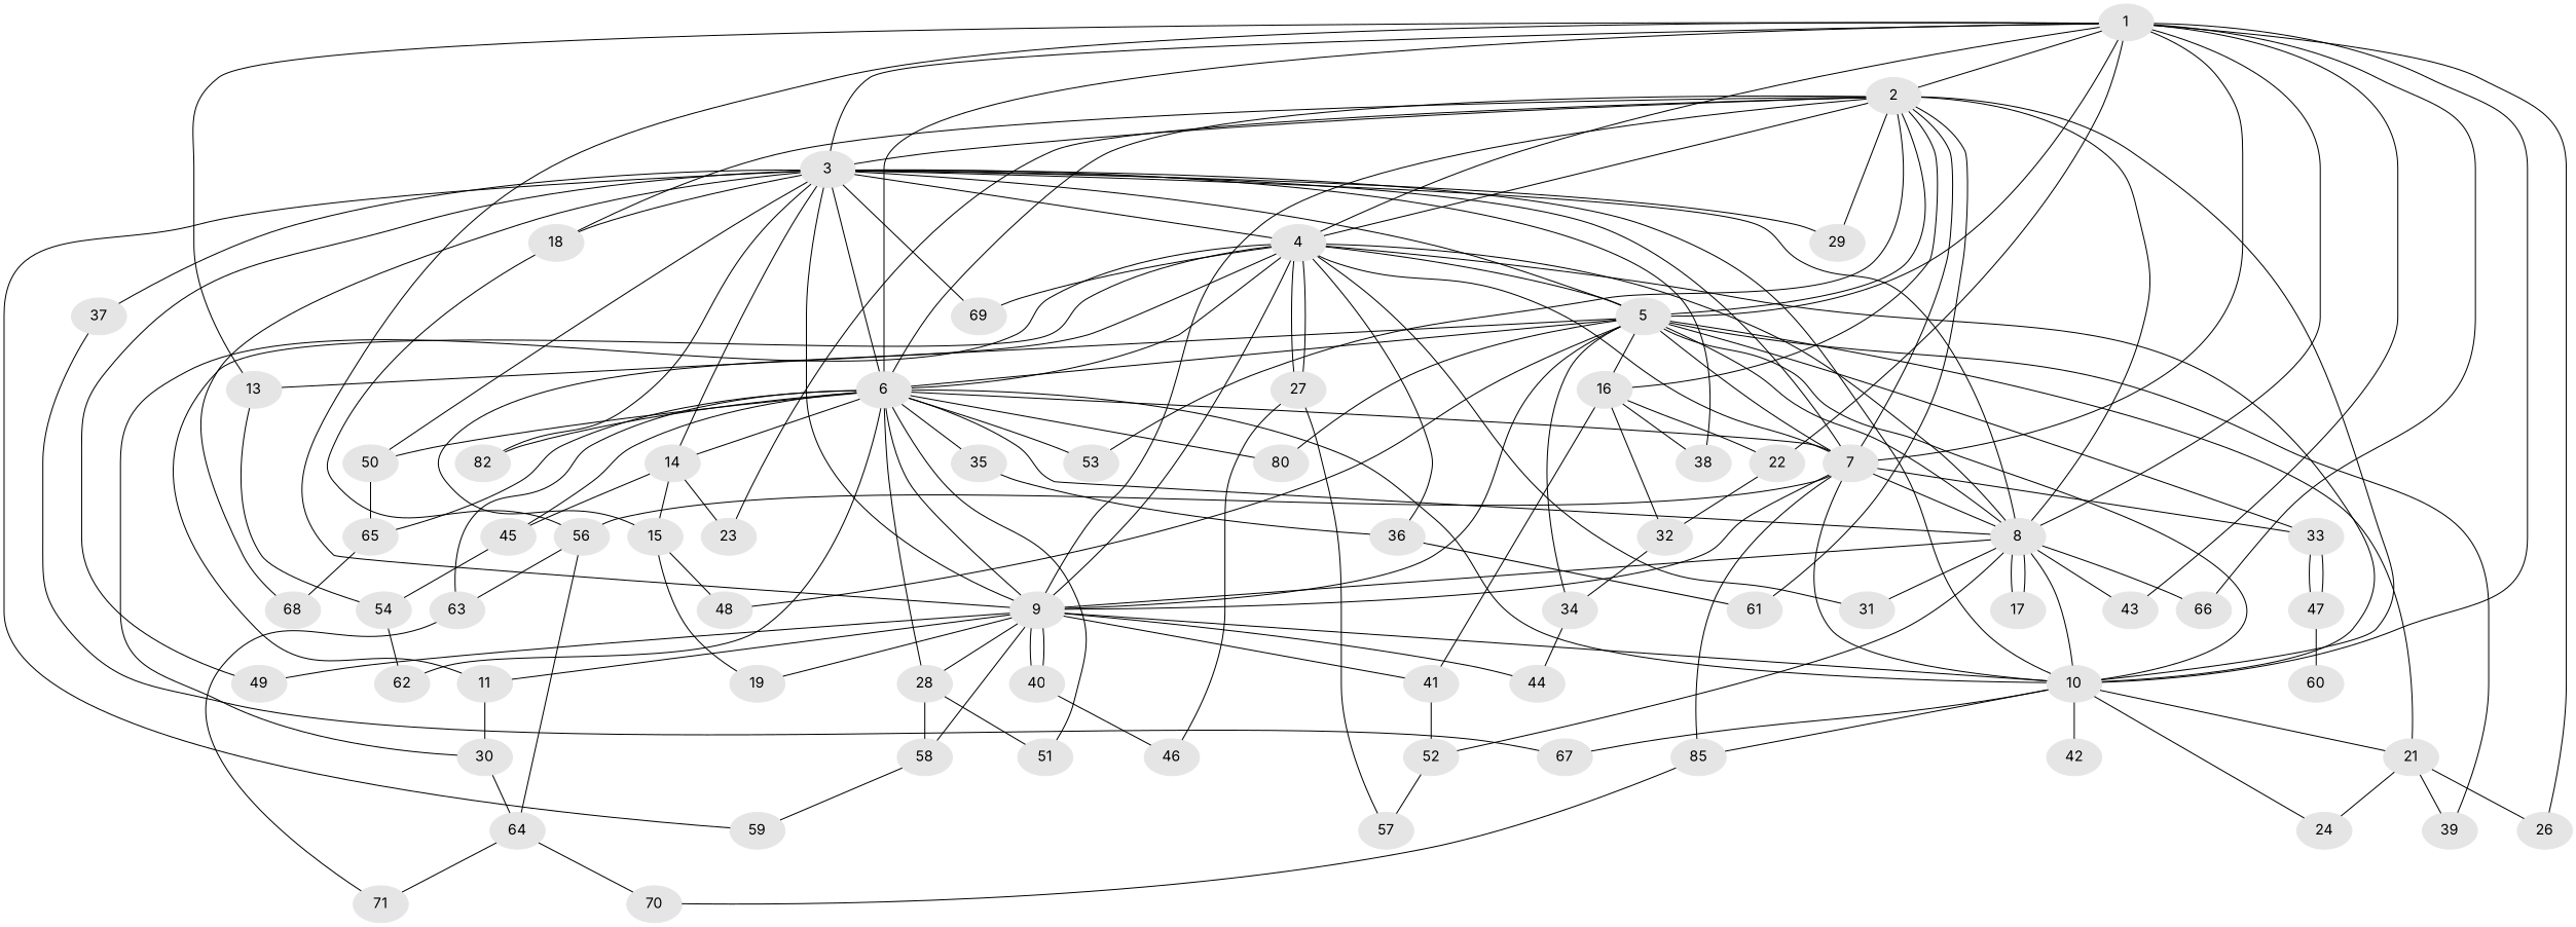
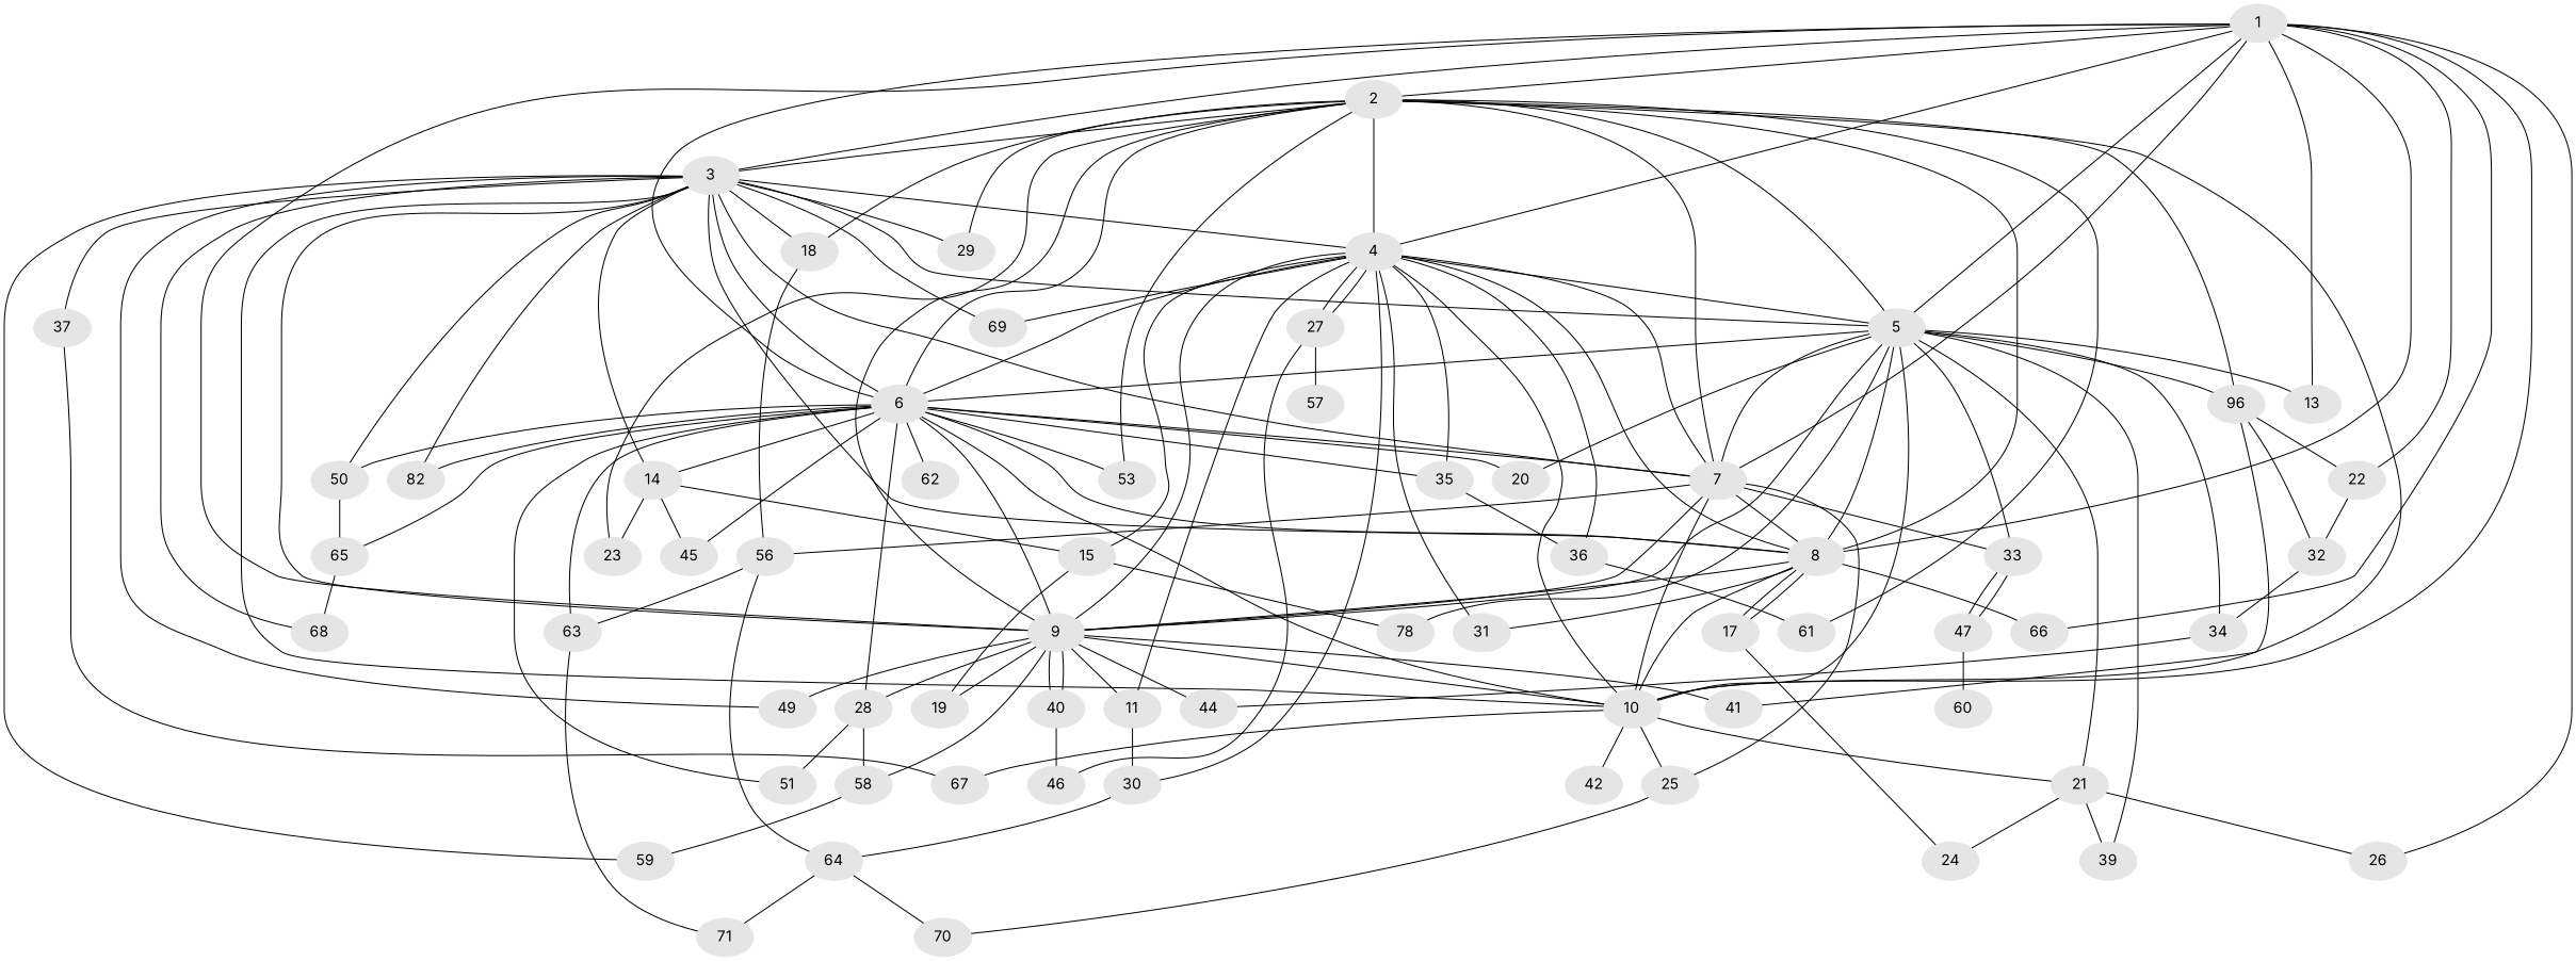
  graph {
    fontname=Inter
    node [color=gray90 fontname=Inter style=filled]
    edge [fontname=Inter]
    1
    2
    3
    4
    5
    6
    7
    8
    9
    10
    13
    22
    26
-   43
    66
-   16
+   16 [label=96]
    18
    23
    29
    53
    61
    n22 [label=82]
    14
    37
-   38
    49
    50
    59
    68
    69
    11
    15
    27
    30
    31
    35
    36
-   20 [label=80]
+   20
    21
    33
    34
    39
-   48
+   48 [label=78]
    28
    45
    51
    62
    63
    65
-   25 [label=85]
+   25
    56
    17
-   52
    19
    40
    41
    44
    58
    42
    24
    67
-   54
    32
    46
    57
    64
    47
    71
    70
    60
    1 -- 2
    1 -- 3
    1 -- 4
    1 -- 5
    1 -- 6
    1 -- 7
    1 -- 8
    1 -- 9
    1 -- 10
    1 -- 13
    1 -- 22
    1 -- 26
-   1 -- 43
    1 -- 66
    2 -- 3
    2 -- 4
    2 -- 5
    2 -- 6
    2 -- 7
    2 -- 8
    2 -- 9
    2 -- 10
    2 -- 16
    2 -- 18
    2 -- 23
    2 -- 29
    2 -- 53
    2 -- 61
    3 -- 4
    3 -- 5
    3 -- 6
    3 -- 7
    3 -- 8
    3 -- 9
    3 -- 10
    3 -- 18
    3 -- 29
    3 -- n22
    3 -- 14
    3 -- 37
-   3 -- 38
    3 -- 49
    3 -- 50
    3 -- 59
    3 -- 68
    3 -- 69
    4 -- 5
    4 -- 6
    4 -- 7
    4 -- 8
    4 -- 9
    4 -- 10
    4 -- 69
    4 -- 11
    4 -- 15
    4 -- 27
    4 -- 27
    4 -- 30
    4 -- 31
+   4 -- 35
    4 -- 36
    5 -- 6
    5 -- 7
    5 -- 8
    5 -- 9
    5 -- 10
    5 -- 13
    5 -- 16
    5 -- 20
    5 -- 21
    5 -- 33
    5 -- 34
    5 -- 39
    5 -- 48
    6 -- 7
    6 -- 8
    6 -- 9
    6 -- 10
    6 -- 53
    6 -- n22
    6 -- 14
    6 -- 50
    6 -- 35
    6 -- 20
    6 -- 28
    6 -- 45
    6 -- 51
    6 -- 62
    6 -- 63
    6 -- 65
    7 -- 8
    7 -- 9
    7 -- 10
    7 -- 33
    7 -- 25
    7 -- 56
    8 -- 9
    8 -- 10
-   8 -- 43
    8 -- 66
    8 -- 31
    8 -- 17
    8 -- 17
-   8 -- 52
    9 -- 10
    9 -- 49
    9 -- 11
    9 -- 28
    9 -- 19
    9 -- 40
    9 -- 40
    9 -- 41
    9 -- 44
    9 -- 58
    10 -- 21
    10 -- 25
    10 -- 42
-   10 -- 24
+   17 -- 24
    10 -- 67
-   13 -- 54
    22 -- 32
    16 -- 22
-   16 -- 38
    16 -- 41
    16 -- 32
    18 -- 56
    14 -- 23
    14 -- 15
    14 -- 45
    37 -- 67
    50 -- 65
    11 -- 30
    15 -- 48
    15 -- 19
    27 -- 46
    27 -- 57
    30 -- 64
    35 -- 36
    36 -- 61
    21 -- 26
    21 -- 39
    21 -- 24
    33 -- 47
    33 -- 47
    34 -- 44
    28 -- 51
    28 -- 58
-   45 -- 54
    63 -- 71
    65 -- 68
    25 -- 70
    56 -- 63
    56 -- 64
-   52 -- 57
    40 -- 46
-   41 -- 52
    58 -- 59
-   54 -- 62
    32 -- 34
    64 -- 71
    64 -- 70
    47 -- 60
  }
